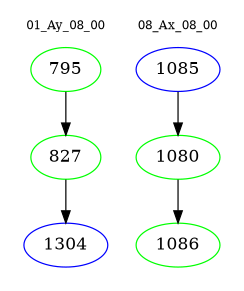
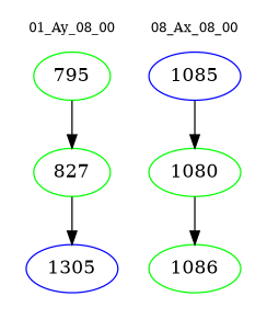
  digraph {
    node [color=green]
    edge [color=black]
    n1 [label=795]
    n2 [label=827]
-   n3 [color=blue label=1304]
+   n3 [color=blue label=1305]
    n4 [label=1080]
    n5 [color=blue label=1085]
    n6 [label=1086]
    subgraph cluster_1 {
      color=white
      fontsize=10
      label="01_Ay_08_00"
      n1
      n2
      n3
    }
    subgraph cluster_2 {
      color=white
      fontsize=10
      label="08_Ax_08_00"
      n4
      n5
      n6
    }
    n1 -> n2
    n2 -> n3
    n4 -> n6
    n5 -> n4
  }
